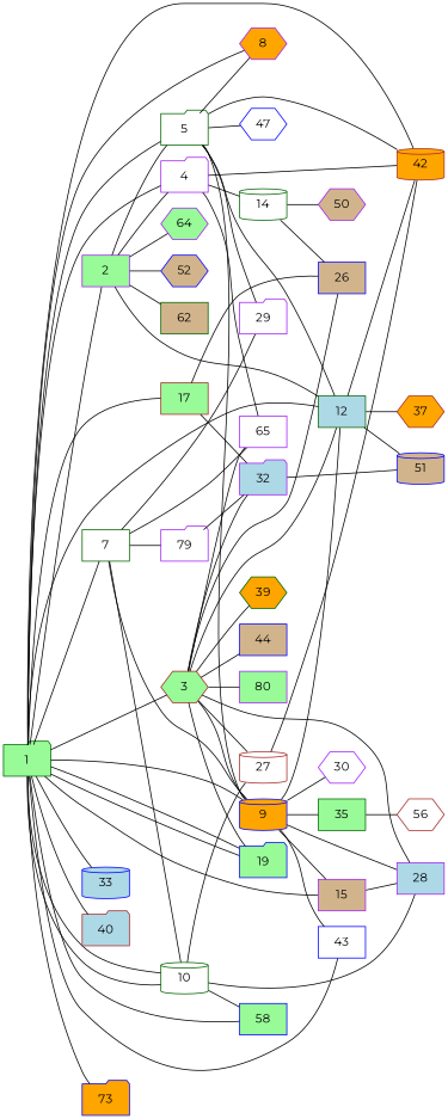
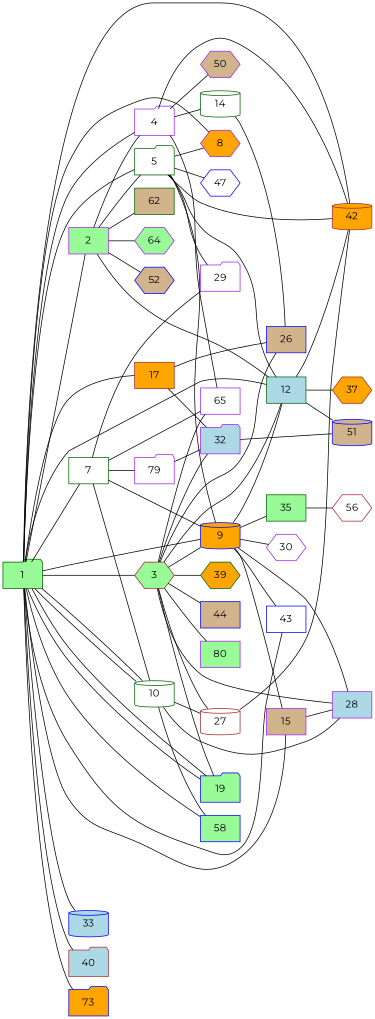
  graph {
    fontname=Montserrat
    rankdir=LR
    node [color=purple fillcolor=white fontname=Montserrat shape=box style=filled]
    edge [fontname=Montserrat]
    1 [color=darkgreen fillcolor=palegreen shape=folder]
    2 [fillcolor=palegreen]
    3 [color=brown fillcolor=palegreen shape=hexagon super="+25+31+21+53"]
    4 [shape=folder]
    5 [color=darkgreen shape=folder super="+22+74"]
    7 [color=darkgreen super="+45+18+11"]
    8 [fillcolor=orange shape=hexagon]
    9 [color=blue fillcolor=orange shape=cylinder super="+24+13+20+34"]
    10 [color=darkgreen shape=cylinder super="+60+54+16"]
    12 [color=darkgreen fillcolor=lightblue super="+41+75"]
    15 [fillcolor=tan]
-   17 [color=brown fillcolor=palegreen]
+   17 [color=brown fillcolor=orange]
    19 [color=blue fillcolor=palegreen shape=folder]
    33 [color=blue fillcolor=lightblue shape=cylinder]
    40 [color=brown fillcolor=lightblue shape=folder]
    42 [color=brown fillcolor=orange shape=cylinder super="+49+57+46"]
    43 [color=blue]
    58 [color=blue fillcolor=palegreen super="+72"]
    73 [color=blue fillcolor=orange shape=folder]
    52 [color=blue fillcolor=tan shape=hexagon]
    62 [color=darkgreen fillcolor=tan]
    64 [fillcolor=palegreen shape=hexagon]
    26 [color=blue fillcolor=tan super="+63+78+48"]
    27 [color=brown shape=cylinder]
    28 [fillcolor=lightblue super="+36+66"]
    32 [fillcolor=lightblue shape=folder super="+67"]
    39 [color=darkgreen fillcolor=orange shape=hexagon]
    44 [color=blue fillcolor=tan]
    65
    80 [fillcolor=palegreen]
    14 [color=darkgreen shape=cylinder super="+23"]
    29 [shape=folder super="+55"]
    47 [color=blue shape=hexagon]
    79 [shape=folder]
    30 [shape=hexagon]
    35 [color=darkgreen fillcolor=palegreen]
    37 [color=brown fillcolor=orange shape=hexagon]
    51 [color=blue fillcolor=tan shape=cylinder]
    50 [fillcolor=tan shape=hexagon]
    56 [color=brown shape=hexagon]
    1 -- 2
    1 -- 3 [weight=2]
    1 -- 4
    1 -- 5
    1 -- 7
    1 -- 8
    1 -- 9 [weight=2]
    1 -- 10
    1 -- 10
    1 -- 12
    1 -- 15
    1 -- 17
    1 -- 19
    1 -- 19
    1 -- 33
    1 -- 40
    1 -- 42
    1 -- 43
    1 -- 58 [weight=2]
    1 -- 73
    2 -- 4
    2 -- 5
    2 -- 12
    2 -- 52
    2 -- 62
    2 -- 64
    3 -- 9 [weight=2]
    3 -- 12
    3 -- 19
    3 -- 26
    3 -- 27
    3 -- 28
    3 -- 32
    3 -- 39
    3 -- 44
    3 -- 65
    3 -- 80
    4 -- 42
    4 -- 65
    4 -- 14
    5 -- 8
    5 -- 9
    5 -- 12
    5 -- 42
    5 -- 29
    5 -- 47
    7 -- 9
    7 -- 10
    7 -- 65
    7 -- 29 [weight=2]
    7 -- 79
    9 -- 12 [weight=2]
    9 -- 15
    9 -- 43
    9 -- 28
    9 -- 30
    9 -- 35
    10 -- 58
    10 -- 27
    10 -- 28
    12 -- 42
    12 -- 37
    12 -- 51
    15 -- 28
    17 -- 26
    17 -- 32
    27 -- 42
    32 -- 51
    14 -- 26
-   14 -- 50
+   4 -- 50
    79 -- 32
    35 -- 56
  }
